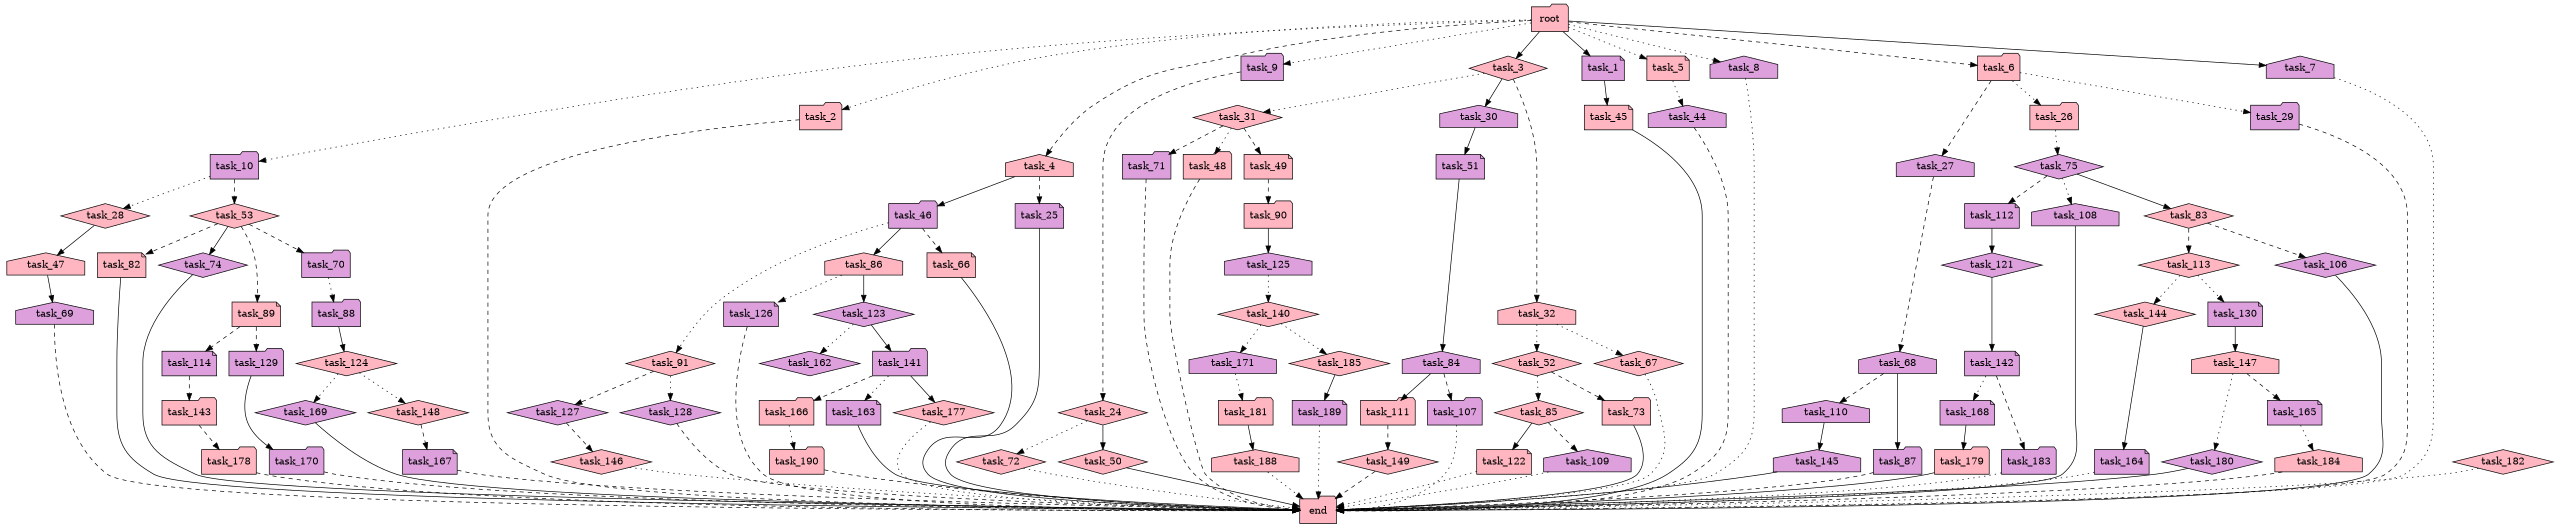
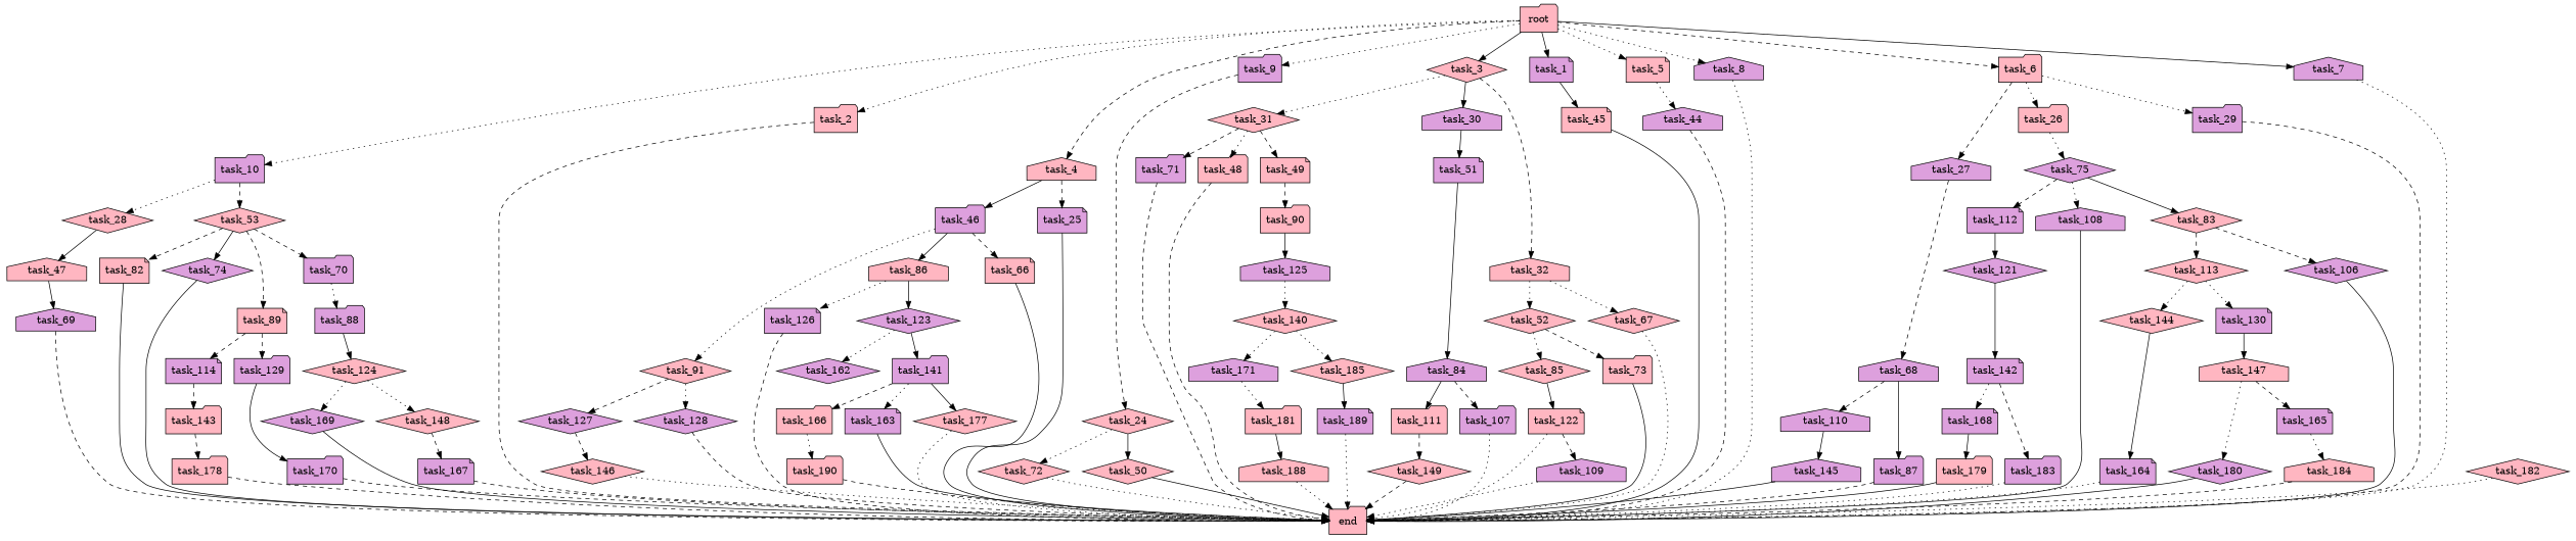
  digraph {
    node [fillcolor=lightpink shape=diamond style=filled]
    edge [style=dotted]
    task_166 [shape=folder]
    task_190 [shape=folder]
    end [shape=folder]
    task_113
    task_144
    task_130 [fillcolor=plum shape=note]
    task_164 [fillcolor=plum shape=note]
    task_147 [shape=house]
    task_162 [fillcolor=plum]
    task_182
    task_149
    task_72
    task_45 [shape=note]
    task_163 [fillcolor=plum shape=note]
    task_44 [fillcolor=plum shape=house]
    task_179 [shape=folder]
    task_170 [fillcolor=plum shape=folder]
    task_82 [shape=note]
    task_10 [fillcolor=plum shape=folder]
    task_28
    task_53
    task_47 [shape=house]
    task_74 [fillcolor=plum]
    task_89 [shape=note]
    task_70 [fillcolor=plum shape=folder]
    task_69 [fillcolor=plum shape=house]
    task_50
    task_71 [fillcolor=plum shape=folder]
    task_31
    task_48 [shape=folder]
    task_49 [shape=note]
    task_90 [shape=folder]
    task_167 [fillcolor=plum shape=note]
    task_146
    task_125 [fillcolor=plum shape=house]
    task_140
    task_114 [fillcolor=plum shape=note]
    task_143 [shape=folder]
    task_178 [shape=folder]
    task_121 [fillcolor=plum]
    task_142 [fillcolor=plum shape=note]
    task_168 [fillcolor=plum shape=note]
    task_183 [fillcolor=plum shape=folder]
    task_171 [fillcolor=plum shape=house]
    task_185
    task_181 [shape=folder]
    task_189 [fillcolor=plum shape=note]
    task_180 [fillcolor=plum]
    task_165 [fillcolor=plum shape=note]
    task_184 [shape=house]
    task_111 [shape=folder]
    task_122 [shape=note]
    task_126 [fillcolor=plum shape=note]
    task_52
    task_85
    task_73 [shape=folder]
    task_109 [fillcolor=plum shape=house]
    task_2 [shape=folder]
    task_67
    task_112 [fillcolor=plum shape=note]
    task_110 [fillcolor=plum shape=house]
    task_145 [fillcolor=plum shape=house]
    task_30 [fillcolor=plum shape=house]
    task_51 [fillcolor=plum shape=note]
    task_84 [fillcolor=plum shape=house]
    task_177
    task_169 [fillcolor=plum]
    task_4 [shape=house]
    task_46 [fillcolor=plum shape=folder]
    task_25 [fillcolor=plum shape=note]
    task_91
    task_86 [shape=house]
    task_66 [shape=note]
    task_27 [fillcolor=plum shape=house]
    task_68 [fillcolor=plum shape=house]
    task_87 [fillcolor=plum shape=folder]
    task_124
    task_148
    task_129 [fillcolor=plum shape=folder]
    task_188 [shape=house]
    task_127 [fillcolor=plum]
    task_128 [fillcolor=plum]
    task_106 [fillcolor=plum]
    task_24
    task_9 [fillcolor=plum shape=folder]
    task_32 [shape=house]
    task_3
    task_123 [fillcolor=plum]
    task_141 [fillcolor=plum shape=folder]
    task_75 [fillcolor=plum]
    task_108 [fillcolor=plum shape=house]
    task_83
    task_1 [fillcolor=plum shape=note]
    task_107 [fillcolor=plum shape=folder]
    task_26 [shape=folder]
    task_5 [shape=note]
    task_88 [fillcolor=plum shape=folder]
    task_8 [fillcolor=plum shape=house]
    task_29 [fillcolor=plum shape=folder]
    root [shape=folder]
    task_6 [shape=folder]
    task_7 [fillcolor=plum shape=house]
    task_166 -> task_190
    task_190 -> end [style=dashed]
    task_113 -> task_144
    task_113 -> task_130
    task_144 -> task_164 [style=solid]
    task_130 -> task_147 [style=solid]
    task_164 -> end
    task_147 -> task_180
    task_147 -> task_165 [style=dashed]
    task_182 -> end
    task_149 -> end [style=dashed]
    task_72 -> end
    task_45 -> end [style=solid]
    task_163 -> end [style=solid]
    task_44 -> end [style=dashed]
    task_179 -> end [style=solid]
    task_170 -> end [style=dashed]
    task_82 -> end [style=solid]
    task_10 -> task_28
    task_10 -> task_53 [style=dashed]
    task_28 -> task_47 [style=solid]
    task_53 -> task_82 [style=dashed]
    task_53 -> task_74 [style=solid]
    task_53 -> task_89 [style=dashed]
    task_53 -> task_70 [style=dashed]
    task_47 -> task_69 [style=solid]
    task_74 -> end [style=solid]
    task_89 -> task_114 [style=dashed]
    task_89 -> task_129 [style=dashed]
    task_70 -> task_88
    task_69 -> end [style=dashed]
    task_50 -> end [style=solid]
    task_71 -> end [style=dashed]
    task_31 -> task_71 [style=dashed]
    task_31 -> task_48
    task_31 -> task_49 [style=dashed]
    task_48 -> end [style=dashed]
    task_49 -> task_90 [style=dashed]
    task_90 -> task_125 [style=solid]
    task_167 -> end [style=dashed]
    task_146 -> end
    task_125 -> task_140
    task_140 -> task_171
    task_140 -> task_185
    task_114 -> task_143 [style=dashed]
    task_143 -> task_178 [style=dashed]
    task_178 -> end [style=dashed]
    task_121 -> task_142 [style=solid]
    task_142 -> task_168
    task_142 -> task_183 [style=dashed]
    task_168 -> task_179 [style=solid]
    task_183 -> end
    task_171 -> task_181
    task_185 -> task_189 [style=solid]
    task_181 -> task_188 [style=solid]
    task_189 -> end
    task_180 -> end [style=solid]
    task_165 -> task_184
    task_184 -> end [style=dashed]
    task_111 -> task_149 [style=dashed]
    task_122 -> end
    task_126 -> end [style=dashed]
    task_52 -> task_85
    task_52 -> task_73 [style=dashed]
    task_85 -> task_122 [style=solid]
-   task_85 -> task_109 [style=dashed]
+   task_122 -> task_109 [style=dashed]
    task_73 -> end [style=solid]
    task_109 -> end
    task_2 -> end [style=dashed]
    task_67 -> end
    task_112 -> task_121 [style=solid]
    task_110 -> task_145 [style=solid]
    task_145 -> end [style=solid]
    task_30 -> task_51 [style=solid]
    task_51 -> task_84 [style=solid]
    task_84 -> task_111 [style=solid]
    task_84 -> task_107 [style=dashed]
    task_177 -> end
    task_169 -> end [style=solid]
    task_4 -> task_46 [style=solid]
    task_4 -> task_25 [style=dashed]
    task_46 -> task_91
    task_46 -> task_86 [style=solid]
    task_46 -> task_66 [style=dashed]
    task_25 -> end [style=solid]
    task_91 -> task_127 [style=dashed]
    task_91 -> task_128
    task_86 -> task_126
    task_86 -> task_123 [style=solid]
    task_66 -> end [style=solid]
    task_27 -> task_68 [style=dashed]
    task_68 -> task_110 [style=dashed]
    task_68 -> task_87 [style=solid]
    task_87 -> end [style=dashed]
    task_124 -> task_169
    task_124 -> task_148
    task_148 -> task_167 [style=dashed]
    task_129 -> task_170 [style=solid]
    task_188 -> end
    task_127 -> task_146 [style=dashed]
    task_128 -> end [style=dashed]
    task_106 -> end [style=solid]
    task_24 -> task_72
    task_24 -> task_50 [style=solid]
    task_9 -> task_24 [style=dashed]
    task_32 -> task_52
    task_32 -> task_67
    task_3 -> task_31
    task_3 -> task_30 [style=solid]
    task_3 -> task_32 [style=dashed]
    task_123 -> task_162
    task_123 -> task_141 [style=solid]
    task_141 -> task_166 [style=dashed]
    task_141 -> task_163
    task_141 -> task_177 [style=solid]
    task_75 -> task_112 [style=dashed]
    task_75 -> task_108
    task_75 -> task_83 [style=solid]
    task_108 -> end [style=solid]
    task_83 -> task_113 [style=dashed]
    task_83 -> task_106 [style=dashed]
    task_1 -> task_45 [style=solid]
    task_107 -> end
    task_26 -> task_75
    task_5 -> task_44
    task_88 -> task_124 [style=solid]
    task_8 -> end
    task_29 -> end [style=dashed]
    root -> task_10
    root -> task_2
    root -> task_4 [style=dashed]
    root -> task_9
    root -> task_3 [style=solid]
    root -> task_1 [style=solid]
    root -> task_5
    root -> task_8
    root -> task_6 [style=dashed]
    root -> task_7 [style=solid]
    task_6 -> task_27 [style=dashed]
    task_6 -> task_26
    task_6 -> task_29
    task_7 -> end
  }
